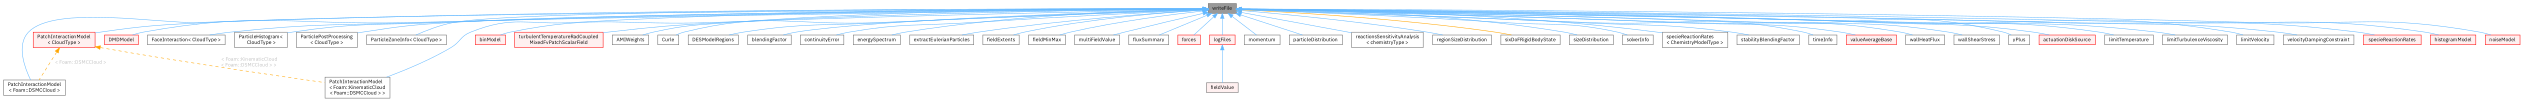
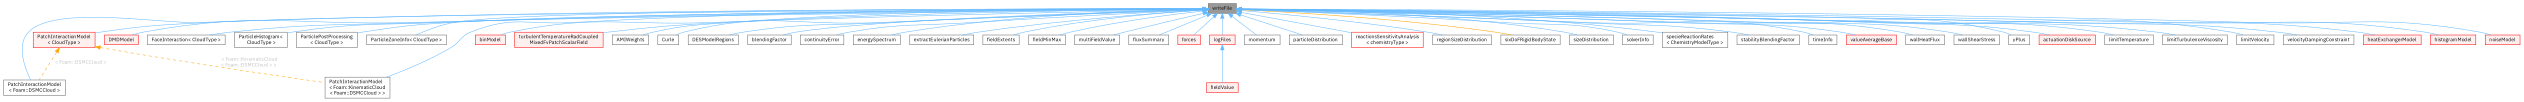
  digraph {
    fontname="IBM Plex Sans"
    rankdir=TB
    node [color=gray40 fillcolor=white fontname="IBM Plex Sans" fontsize=10 shape=box style=filled]
    edge [color=steelblue1 dir=back fontname="IBM Plex Sans" fontsize=10 labelfontname=Helvetica labelfontsize=10 style=solid]
    n1 [fillcolor=grey60 fontcolor=black height=0.2 label=writeFile width=0.4]
    n2 [height=0.2 label="PatchInteractionModel\l\< Foam::KinematicCloud\l\< Foam::DSMCCloud \> \>" width=0.4]
    n3 [height=0.2 label="PatchInteractionModel\l\< Foam::DSMCCloud \>" width=0.4]
    n4 [color=red fillcolor="#FFF0F0" height=0.2 label=DMDModel width=0.4]
    n5 [height=0.2 label="FaceInteraction\< CloudType \>" width=0.4]
    n6 [height=0.2 label="ParticleHistogram\<\l CloudType \>" width=0.4]
    n7 [height=0.2 label="ParticlePostProcessing\l\< CloudType \>" width=0.4]
    n8 [height=0.2 label="ParticleZoneInfo\< CloudType \>" width=0.4]
    n9 [color=red fillcolor="#FFF0F0" height=0.2 label="PatchInteractionModel\l\< CloudType \>" width=0.4]
    n10 [color=red fillcolor="#FFF0F0" height=0.2 label=binModel width=0.4]
    n11 [color=red fillcolor="#FFF0F0" height=0.2 label="turbulentTemperatureRadCoupled\lMixedFvPatchScalarField" width=0.4]
    n12 [height=0.2 label=AMIWeights width=0.4]
    n13 [height=0.2 label=Curle width=0.4]
    n14 [height=0.2 label=DESModelRegions width=0.4]
    n15 [height=0.2 label=blendingFactor width=0.4]
    n16 [height=0.2 label=continuityError width=0.4]
    n17 [height=0.2 label=energySpectrum width=0.4]
    n18 [height=0.2 label=extractEulerianParticles width=0.4]
    n19 [height=0.2 label=fieldExtents width=0.4]
    n20 [height=0.2 label=fieldMinMax width=0.4]
    n21 [height=0.2 label=multiFieldValue width=0.4]
    n22 [height=0.2 label=fluxSummary width=0.4]
    n23 [color=red fillcolor="#FFF0F0" height=0.2 label=forces width=0.4]
    n24 [color=red fillcolor="#FFF0F0" height=0.2 label=logFiles width=0.4]
    n25 [height=0.2 label=momentum width=0.4]
    n26 [height=0.2 label=particleDistribution width=0.4]
-   n27 [height=0.2 label="reactionsSensitivityAnalysis\l\< chemistryType \>" width=0.4]
+   n27 [color=red height=0.2 label="reactionsSensitivityAnalysis\l\< chemistryType \>" width=0.4]
    n28 [height=0.2 label=regionSizeDistribution width=0.4]
    n29 [height=0.2 label=sixDoFRigidBodyState width=0.4]
    n30 [height=0.2 label=sizeDistribution width=0.4]
    n31 [height=0.2 label=solverInfo width=0.4]
    n32 [height=0.2 label="specieReactionRates\l\< ChemistryModelType \>" width=0.4]
    n33 [height=0.2 label=stabilityBlendingFactor width=0.4]
    n34 [height=0.2 label=timeInfo width=0.4]
    n35 [color=red fillcolor="#FFF0F0" height=0.2 label=valueAverageBase width=0.4]
    n36 [height=0.2 label=wallHeatFlux width=0.4]
    n37 [height=0.2 label=wallShearStress width=0.4]
    n38 [height=0.2 label=yPlus width=0.4]
    n39 [color=red fillcolor="#FFF0F0" height=0.2 label=actuationDiskSource width=0.4]
    n40 [height=0.2 label=limitTemperature width=0.4]
    n41 [height=0.2 label=limitTurbulenceViscosity width=0.4]
    n42 [height=0.2 label=limitVelocity width=0.4]
    n43 [height=0.2 label=velocityDampingConstraint width=0.4]
-   n44 [color=red fillcolor="#FFF0F0" height=0.2 label=specieReactionRates width=0.4]
+   n44 [color=red fillcolor="#FFF0F0" height=0.2 label=heatExchangerModel width=0.4]
    n45 [color=red fillcolor="#FFF0F0" height=0.2 label=histogramModel width=0.4]
    n46 [color=red fillcolor="#FFF0F0" height=0.2 label=noiseModel width=0.4]
-   n47 [fillcolor="#FFF0F0" height=0.2 label=fieldValue width=0.4]
+   n47 [color=red fillcolor="#FFF0F0" height=0.2 label=fieldValue width=0.4]
    n1 -> n2
    n1 -> n3
    n1 -> n4
    n1 -> n5
    n1 -> n6
    n1 -> n7
    n1 -> n8
    n1 -> n9
    n1 -> n10
    n1 -> n11
    n1 -> n12
    n1 -> n13
    n1 -> n14
    n1 -> n15
    n1 -> n16
    n1 -> n17
    n1 -> n18
    n1 -> n19
    n1 -> n20
    n1 -> n21
    n1 -> n22
    n1 -> n23
    n1 -> n24
    n1 -> n25
    n1 -> n26
    n1 -> n27
    n1 -> n28
    n1 -> n29 [color=orange]
    n1 -> n30
    n1 -> n31
    n1 -> n32
    n1 -> n33
    n1 -> n34
    n1 -> n35
    n1 -> n36
    n1 -> n37
    n1 -> n38
    n1 -> n39
    n1 -> n40
    n1 -> n41
    n1 -> n42
    n1 -> n43
    n1 -> n44
    n1 -> n45
    n1 -> n46
    n9 -> n2 [color=orange fontcolor=grey label=" \< Foam::KinematicCloud\l\< Foam::DSMCCloud \> \>" style=dashed]
    n9 -> n3 [color=orange fontcolor=grey label=" \< Foam::DSMCCloud \>" style=dashed]
    n24 -> n47
  }
